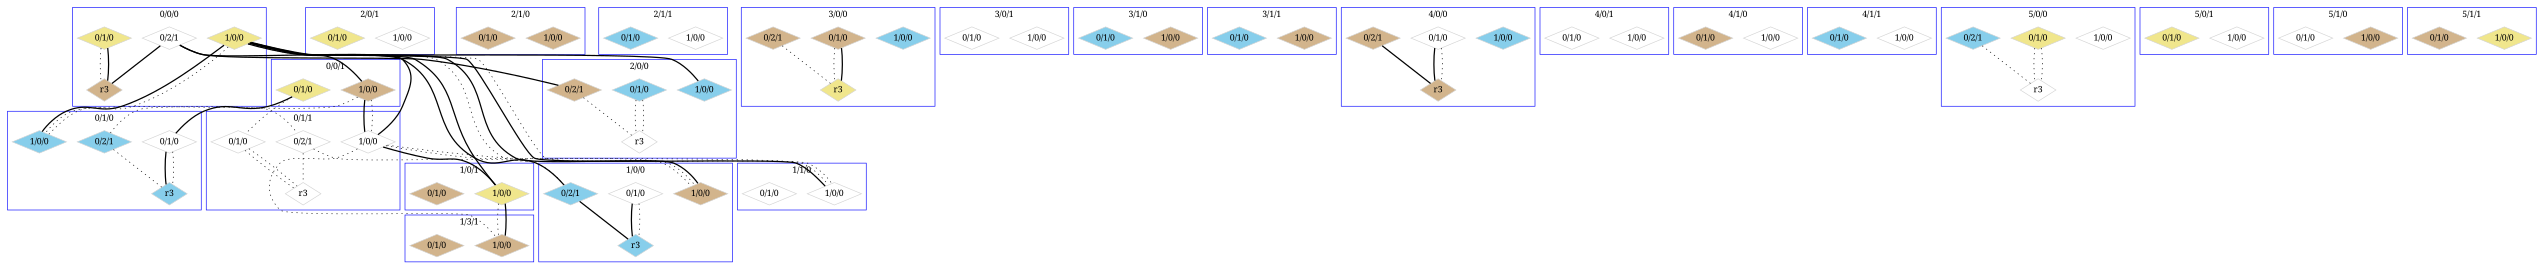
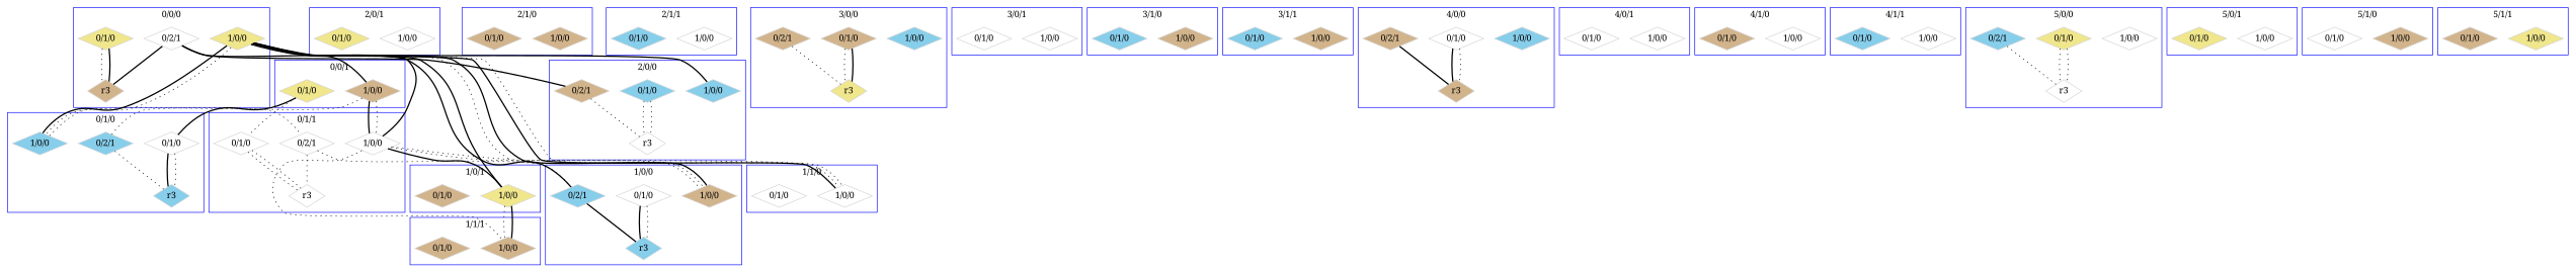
  graph {
    fontname="Noto Serif"
    node [color=lightgrey shape=diamond style=filled fillcolor=white fontname="Noto Serif"]
    edge [style=dotted fontname="Noto Serif"]
    n1 [label="1/0/0" fillcolor=khaki]
    n2 [label="0/1/0" fillcolor=khaki]
    n3 [label="0/2/1"]
    n4 [label=r3 fillcolor=tan]
    n5 [label="1/0/0" fillcolor=tan]
    n6 [label="0/1/0" fillcolor=khaki]
    n7 [label="1/0/0" fillcolor=skyblue]
    n8 [label="0/1/0"]
    n9 [label="0/2/1" fillcolor=skyblue]
    n10 [label=r3 fillcolor=skyblue]
    n11 [label="1/0/0"]
    n12 [label="0/1/0"]
    n13 [label="0/2/1"]
    n14 [label=r3]
    n15 [label="1/0/0" fillcolor=tan]
    n16 [label="0/1/0"]
    n17 [label="0/2/1" fillcolor=skyblue]
    n18 [label=r3 fillcolor=skyblue]
    n19 [label="1/0/0" fillcolor=khaki]
    n20 [label="0/1/0" fillcolor=tan]
    n21 [label="1/0/0"]
    n22 [label="0/1/0"]
    n23 [label="1/0/0" fillcolor=tan]
    n24 [label="0/1/0" fillcolor=tan]
    n25 [label="1/0/0" fillcolor=skyblue]
    n26 [label="0/1/0" fillcolor=skyblue]
    n27 [label="0/2/1" fillcolor=tan]
    n28 [label=r3]
    n29 [label="1/0/0"]
    n30 [label="0/1/0" fillcolor=khaki]
    n31 [label="1/0/0" fillcolor=tan]
    n32 [label="0/1/0" fillcolor=tan]
    n33 [label="1/0/0"]
    n34 [label="0/1/0" fillcolor=skyblue]
    n35 [label="1/0/0" fillcolor=skyblue]
    n36 [label="0/1/0" fillcolor=tan]
    n37 [label="0/2/1" fillcolor=tan]
    n38 [label=r3 fillcolor=khaki]
    n39 [label="1/0/0"]
    n40 [label="0/1/0"]
    n41 [label="1/0/0" fillcolor=tan]
    n42 [label="0/1/0" fillcolor=skyblue]
    n43 [label="1/0/0" fillcolor=tan]
    n44 [label="0/1/0" fillcolor=skyblue]
    n45 [label="1/0/0" fillcolor=skyblue]
    n46 [label="0/1/0"]
    n47 [label="0/2/1" fillcolor=tan]
    n48 [label=r3 fillcolor=tan]
    n49 [label="1/0/0"]
    n50 [label="0/1/0"]
    n51 [label="1/0/0"]
    n52 [label="0/1/0" fillcolor=tan]
    n53 [label="1/0/0"]
    n54 [label="0/1/0" fillcolor=skyblue]
    n55 [label="1/0/0"]
    n56 [label="0/1/0" fillcolor=khaki]
    n57 [label="0/2/1" fillcolor=skyblue]
    n58 [label=r3]
    n59 [label="1/0/0"]
    n60 [label="0/1/0" fillcolor=khaki]
    n61 [label="1/0/0" fillcolor=tan]
    n62 [label="0/1/0"]
    n63 [label="1/0/0" fillcolor=khaki]
    n64 [label="0/1/0" fillcolor=tan]
    subgraph cluster_1 {
      color=blue
      label="0/0/0"
      n1
      n2
      n3
      n4
    }
    subgraph cluster_2 {
      color=blue
      label="0/0/1"
      n5
      n6
    }
    subgraph cluster_3 {
      color=blue
      label="0/1/0"
      n7
      n8
      n9
      n10
    }
    subgraph cluster_4 {
      color=blue
      label="0/1/1"
      n11
      n12
      n13
      n14
    }
    subgraph cluster_5 {
      color=blue
      label="1/0/0"
      n15
      n16
      n17
      n18
    }
    subgraph cluster_6 {
      color=blue
      label="1/0/1"
      n19
      n20
    }
    subgraph cluster_7 {
      color=blue
      label="1/1/0"
      n21
      n22
    }
    subgraph cluster_8 {
      color=blue
-     label="1/3/1"
+     label="1/1/1"
      n23
      n24
    }
    subgraph cluster_9 {
      color=blue
      label="2/0/0"
      n25
      n26
      n27
      n28
    }
    subgraph cluster_10 {
      color=blue
      label="2/0/1"
      n29
      n30
    }
    subgraph cluster_11 {
      color=blue
      label="2/1/0"
      n31
      n32
    }
    subgraph cluster_12 {
      color=blue
      label="2/1/1"
      n33
      n34
    }
    subgraph cluster_13 {
      color=blue
      label="3/0/0"
      n35
      n36
      n37
      n38
    }
    subgraph cluster_14 {
      color=blue
      label="3/0/1"
      n39
      n40
    }
    subgraph cluster_15 {
      color=blue
      label="3/1/0"
      n41
      n42
    }
    subgraph cluster_16 {
      color=blue
      label="3/1/1"
      n43
      n44
    }
    subgraph cluster_17 {
      color=blue
      label="4/0/0"
      n45
      n46
      n47
      n48
    }
    subgraph cluster_18 {
      color=blue
      label="4/0/1"
      n49
      n50
    }
    subgraph cluster_19 {
      color=blue
      label="4/1/0"
      n51
      n52
    }
    subgraph cluster_20 {
      color=blue
      label="4/1/1"
      n53
      n54
    }
    subgraph cluster_21 {
      color=blue
      label="5/0/0"
      n55
      n56
      n57
      n58
    }
    subgraph cluster_22 {
      color=blue
      label="5/0/1"
      n59
      n60
    }
    subgraph cluster_23 {
      color=blue
      label="5/1/0"
      n61
      n62
    }
    subgraph cluster_24 {
      color=blue
      label="5/1/1"
      n63
      n64
    }
    n1 -- n5 [style=bold]
    n1 -- n7 [style=bold]
    n1 -- n7
    n1 -- n11 [style=bold]
    n1 -- n15
    n1 -- n15 [style=bold]
    n1 -- n19 [style=bold]
    n1 -- n21 [style=bold]
    n1 -- n21
    n1 -- n25 [style=bold]
    n2 -- n4
    n2 -- n4 [style=bold]
    n3 -- n4 [style=bold]
    n3 -- n17 [style=bold]
    n3 -- n27 [style=bold]
    n5 -- n7
    n5 -- n11 [style=bold]
    n5 -- n11
    n6 -- n8 [style=bold]
    n6 -- n12
    n8 -- n10 [style=bold]
    n8 -- n10
    n9 -- n10
    n9 -- n13
    n11 -- n15
    n11 -- n19 [style=bold]
    n11 -- n21
    n11 -- n23
    n12 -- n14
    n12 -- n14
    n13 -- n14
    n13 -- n17
    n16 -- n18 [style=bold]
    n16 -- n18
    n17 -- n18 [style=bold]
    n19 -- n23
    n19 -- n23 [style=bold]
    n26 -- n28
    n26 -- n28
    n27 -- n28
    n36 -- n38
    n36 -- n38 [style=bold]
    n37 -- n38
    n46 -- n48 [style=bold]
    n46 -- n48
    n47 -- n48 [style=bold]
    n56 -- n58
    n56 -- n58
    n57 -- n58
  }
